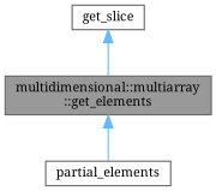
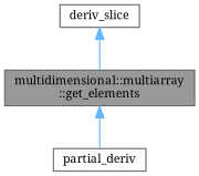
  digraph {
    fontname="Noto Serif"
    rankdir=TB
    node [color=grey40 fillcolor=white fontname="Noto Serif" fontsize=10 shape=box style=filled]
    edge [color=steelblue1 dir=back fontname="Noto Serif" fontsize=10 labelfontname=Helvetica labelfontsize=10 style=solid]
    n1 [color=gray40 fillcolor=grey60 fontcolor=black height=0.2 label="multidimensional::multiarray\l::get_elements" width=0.4]
-   n2 [height=0.2 label=partial_elements width=0.4]
-   n3 [height=0.2 label=get_slice width=0.4]
+   n2 [height=0.2 label=partial_deriv width=0.4]
+   n3 [height=0.2 label=deriv_slice width=0.4]
    n1 -> n2
    n3 -> n1
  }
